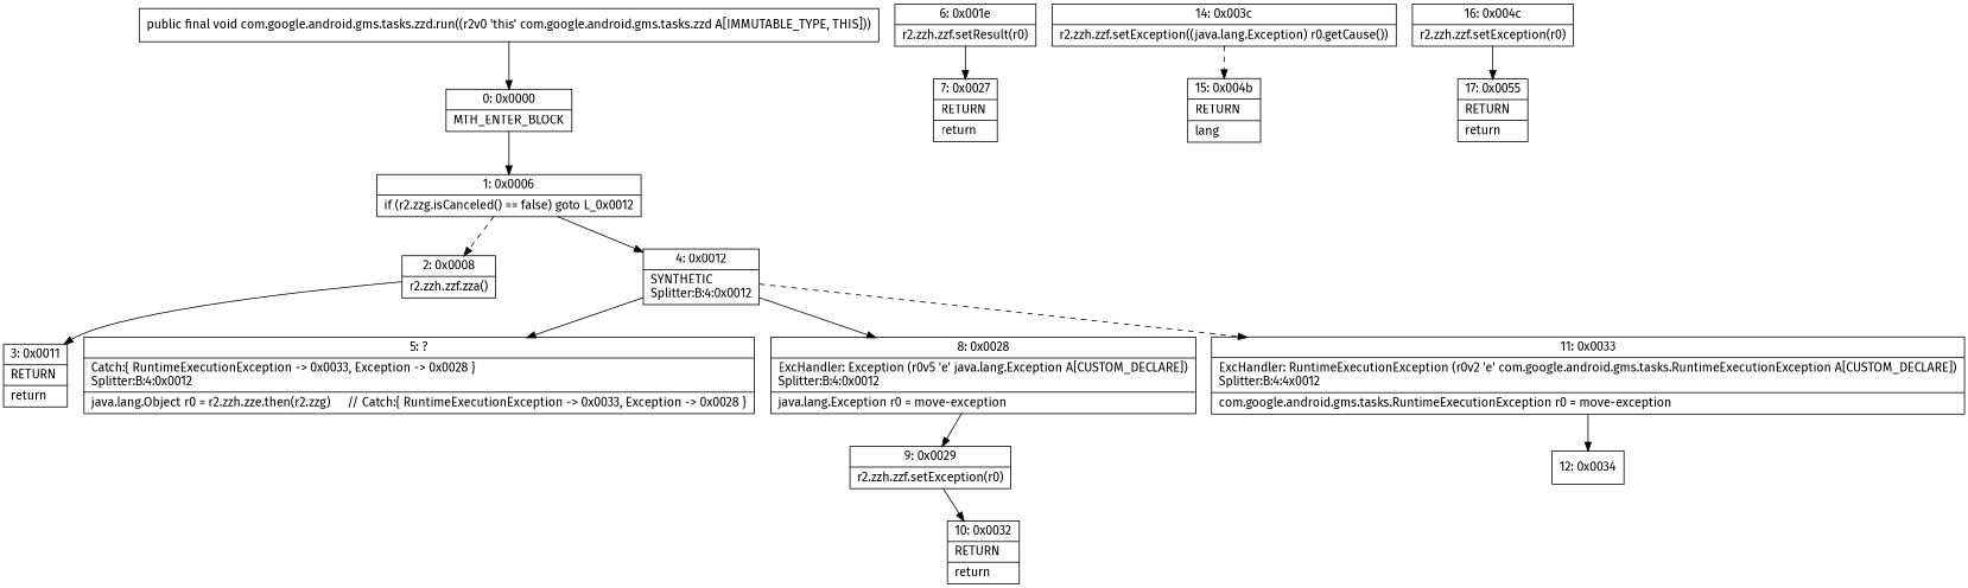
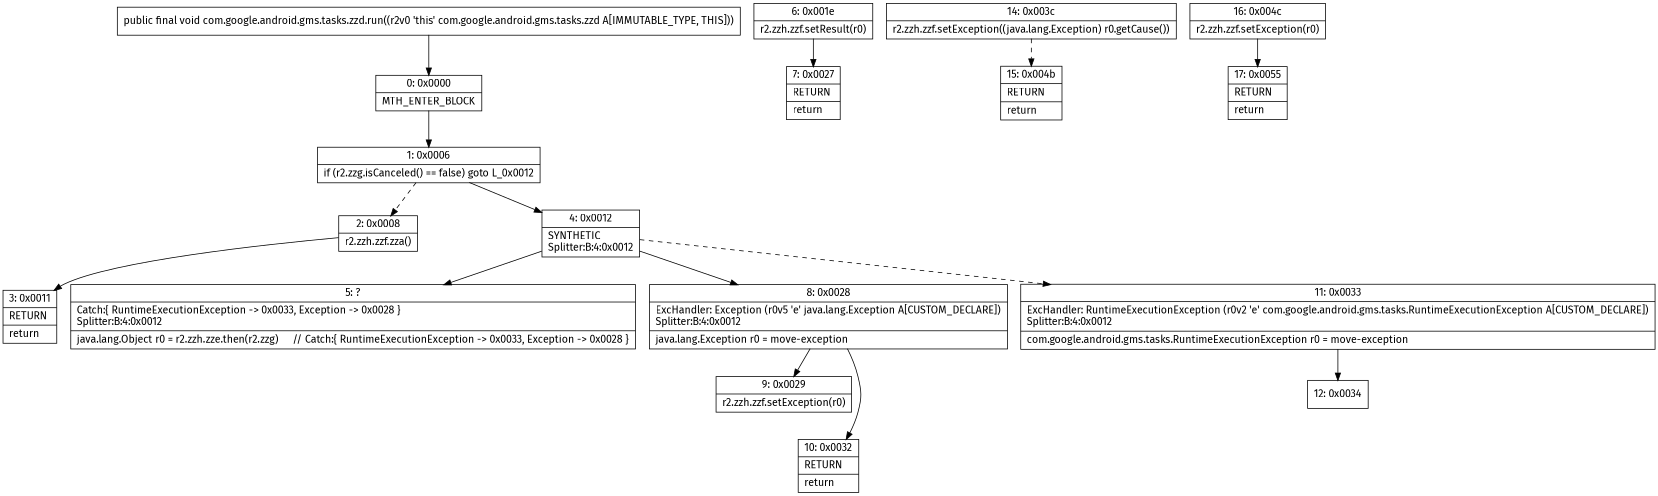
  digraph {
    fontname="Fira Sans"
    node [fontname="Fira Sans" shape=record]
    edge [fontname="Fira Sans"]
    n1 [label="{0\:\ 0x0000|MTH_ENTER_BLOCK\l}"]
    n2 [label="{1\:\ 0x0006|if (r2.zzg.isCanceled() == false) goto L_0x0012\l}"]
    n3 [label="{2\:\ 0x0008|r2.zzh.zzf.zza()\l}"]
    n4 [label="{4\:\ 0x0012|SYNTHETIC\lSplitter:B:4:0x0012\l}"]
    n5 [label="{3\:\ 0x0011|RETURN\l|return\l}"]
    n6 [label="{5\:\ ?|Catch:\{ RuntimeExecutionException \-\> 0x0033, Exception \-\> 0x0028 \}\lSplitter:B:4:0x0012\l|java.lang.Object r0 = r2.zzh.zze.then(r2.zzg)     \/\/ Catch:\{ RuntimeExecutionException \-\> 0x0033, Exception \-\> 0x0028 \}\l}"]
    n7 [label="{8\:\ 0x0028|ExcHandler: Exception (r0v5 'e' java.lang.Exception A[CUSTOM_DECLARE])\lSplitter:B:4:0x0012\l|java.lang.Exception r0 = move\-exception\l}"]
-   n8 [label="{11\:\ 0x0033|ExcHandler: RuntimeExecutionException (r0v2 'e' com.google.android.gms.tasks.RuntimeExecutionException A[CUSTOM_DECLARE])\lSplitter:B:4:4x0012\l|com.google.android.gms.tasks.RuntimeExecutionException r0 = move\-exception\l}"]
+   n8 [label="{11\:\ 0x0033|ExcHandler: RuntimeExecutionException (r0v2 'e' com.google.android.gms.tasks.RuntimeExecutionException A[CUSTOM_DECLARE])\lSplitter:B:4:0x0012\l|com.google.android.gms.tasks.RuntimeExecutionException r0 = move\-exception\l}"]
    n9 [label="{9\:\ 0x0029|r2.zzh.zzf.setException(r0)\l}"]
    n10 [label="{12\:\ 0x0034}"]
    n11 [label="{6\:\ 0x001e|r2.zzh.zzf.setResult(r0)\l}"]
    n12 [label="{7\:\ 0x0027|RETURN\l|return\l}"]
    n13 [label="{10\:\ 0x0032|RETURN\l|return\l}"]
    n14 [label="{14\:\ 0x003c|r2.zzh.zzf.setException((java.lang.Exception) r0.getCause())\l}"]
-   n15 [label="{15\:\ 0x004b|RETURN\l|lang\l}"]
+   n15 [label="{15\:\ 0x004b|RETURN\l|return\l}"]
    n16 [label="{16\:\ 0x004c|r2.zzh.zzf.setException(r0)\l}"]
    n17 [label="{17\:\ 0x0055|RETURN\l|return\l}"]
    n18 [label="{public final void com.google.android.gms.tasks.zzd.run((r2v0 'this' com.google.android.gms.tasks.zzd A[IMMUTABLE_TYPE, THIS])) }"]
    n1 -> n2
    n2 -> n3 [style=dashed]
    n2 -> n4
    n3 -> n5
    n4 -> n6
    n4 -> n7
    n4 -> n8 [style=dashed]
    n7 -> n9
    n8 -> n10
-   n9 -> n13
+   n7 -> n13
    n11 -> n12
    n14 -> n15 [style=dashed]
    n16 -> n17
    n18 -> n1
  }
